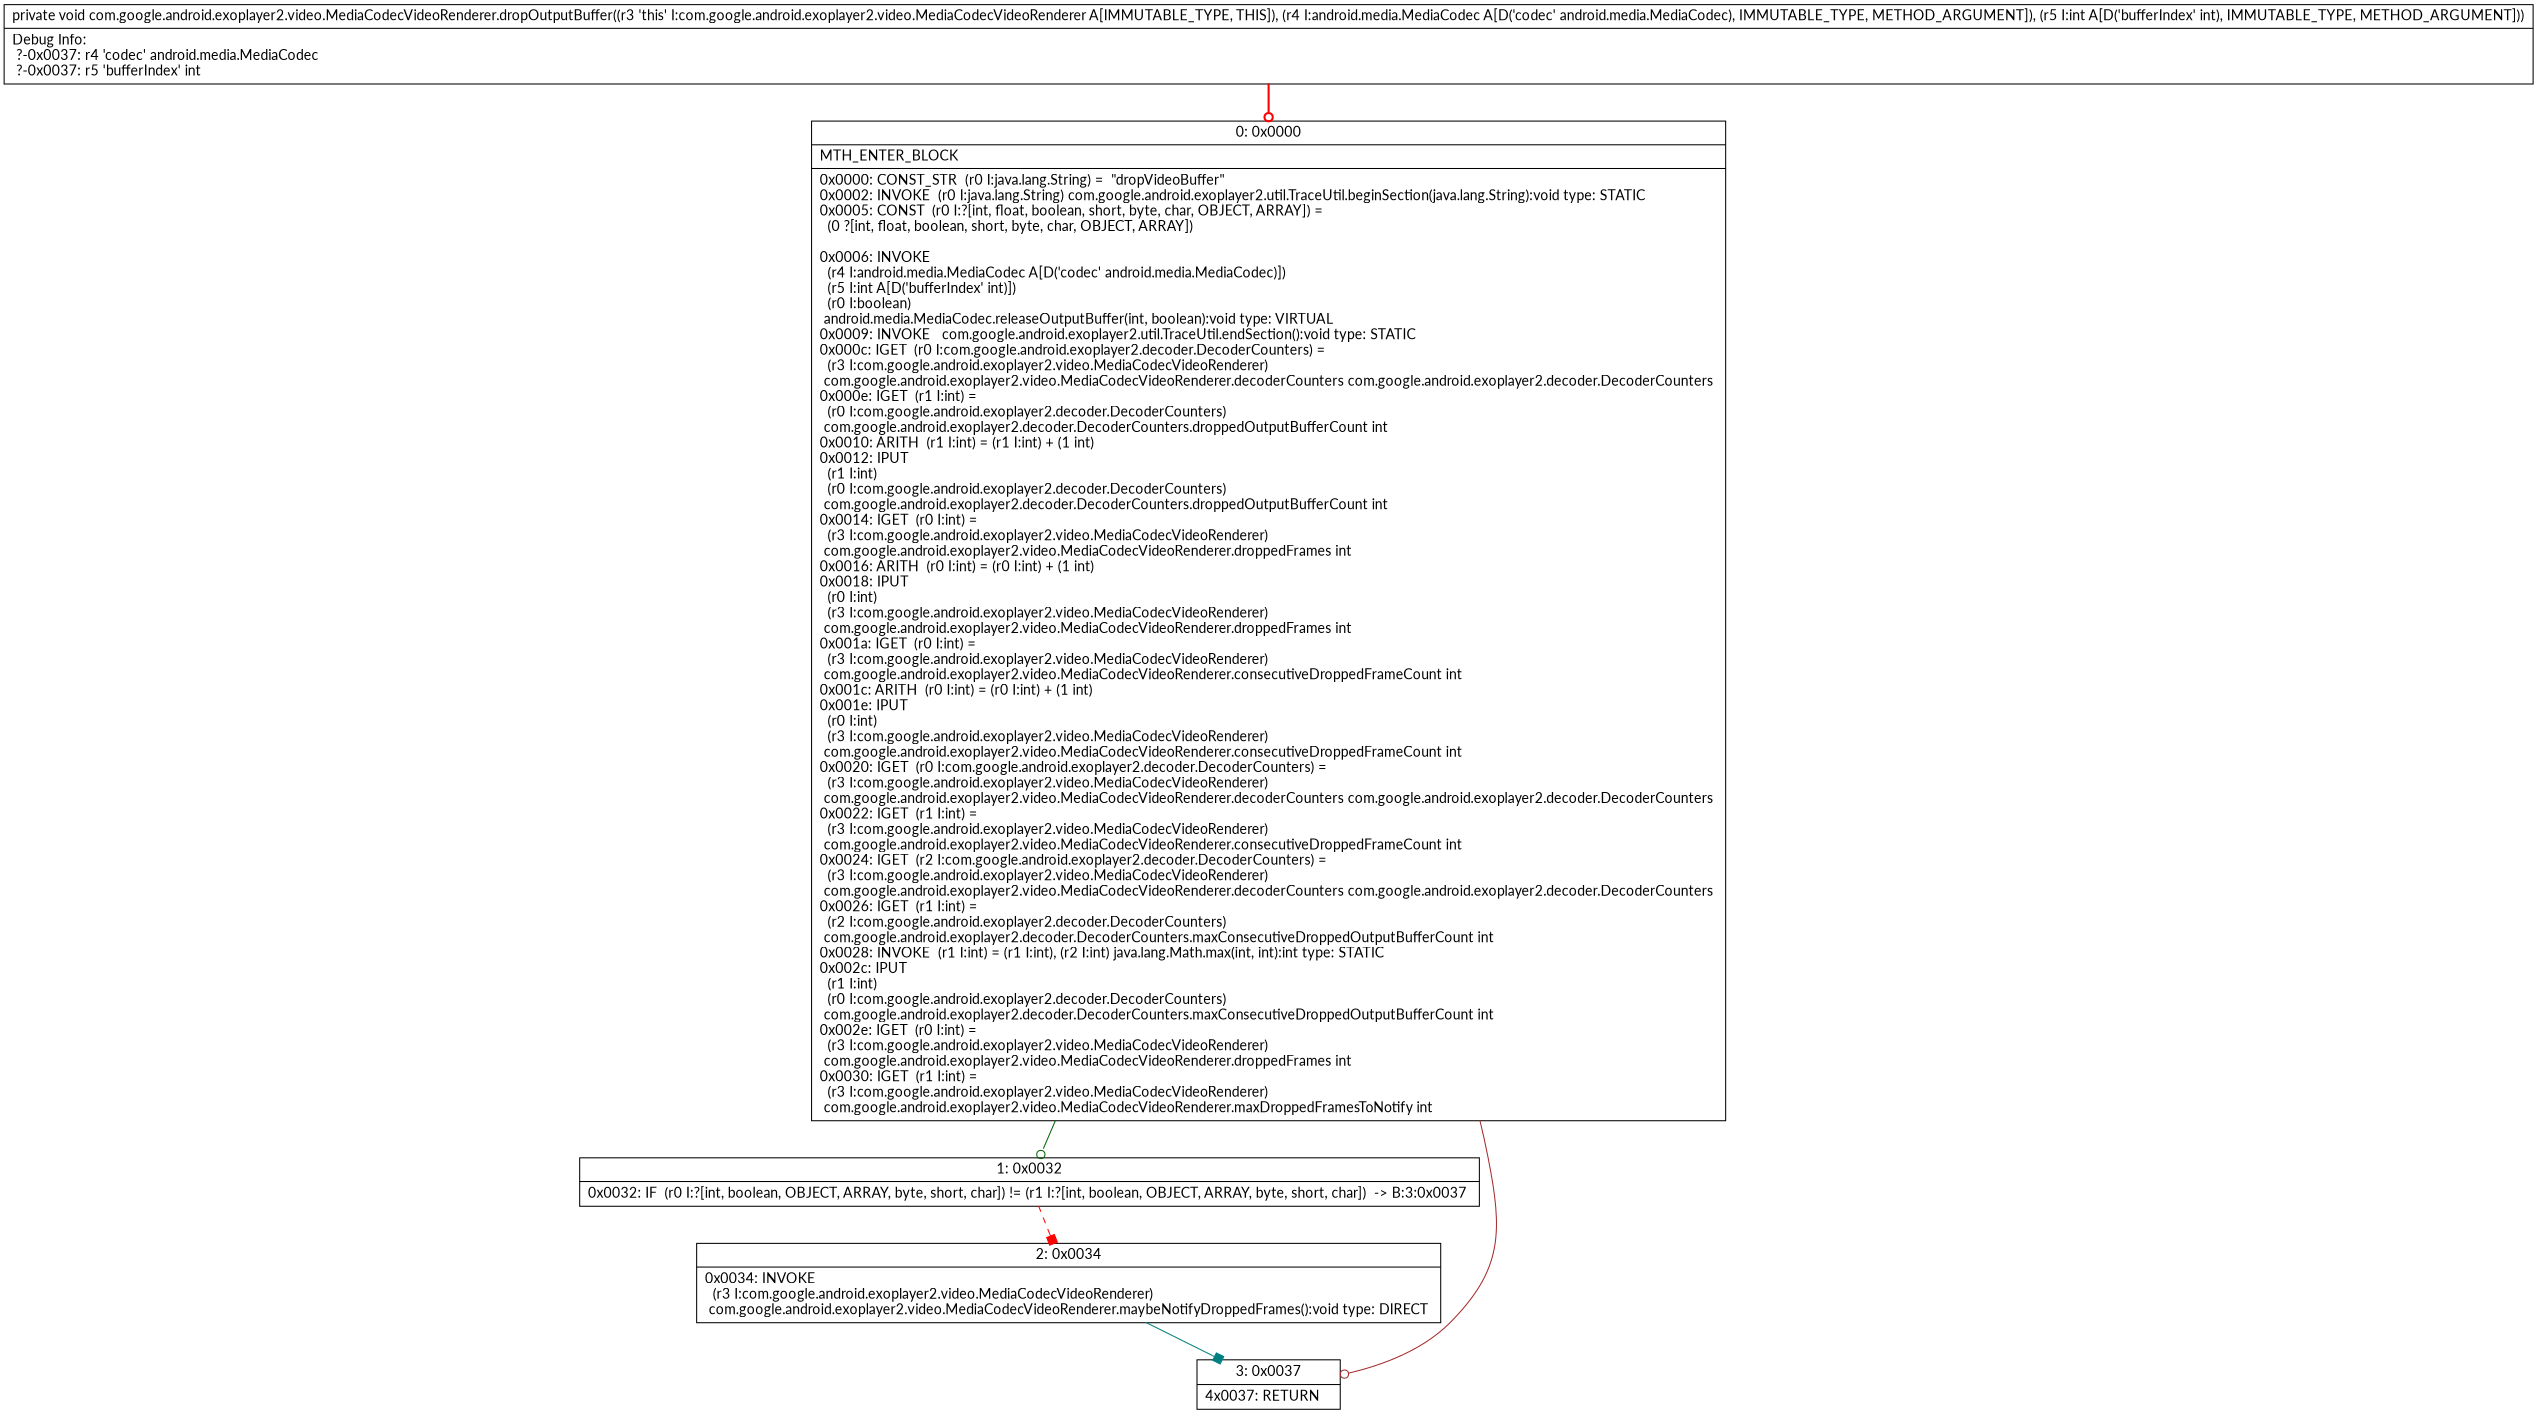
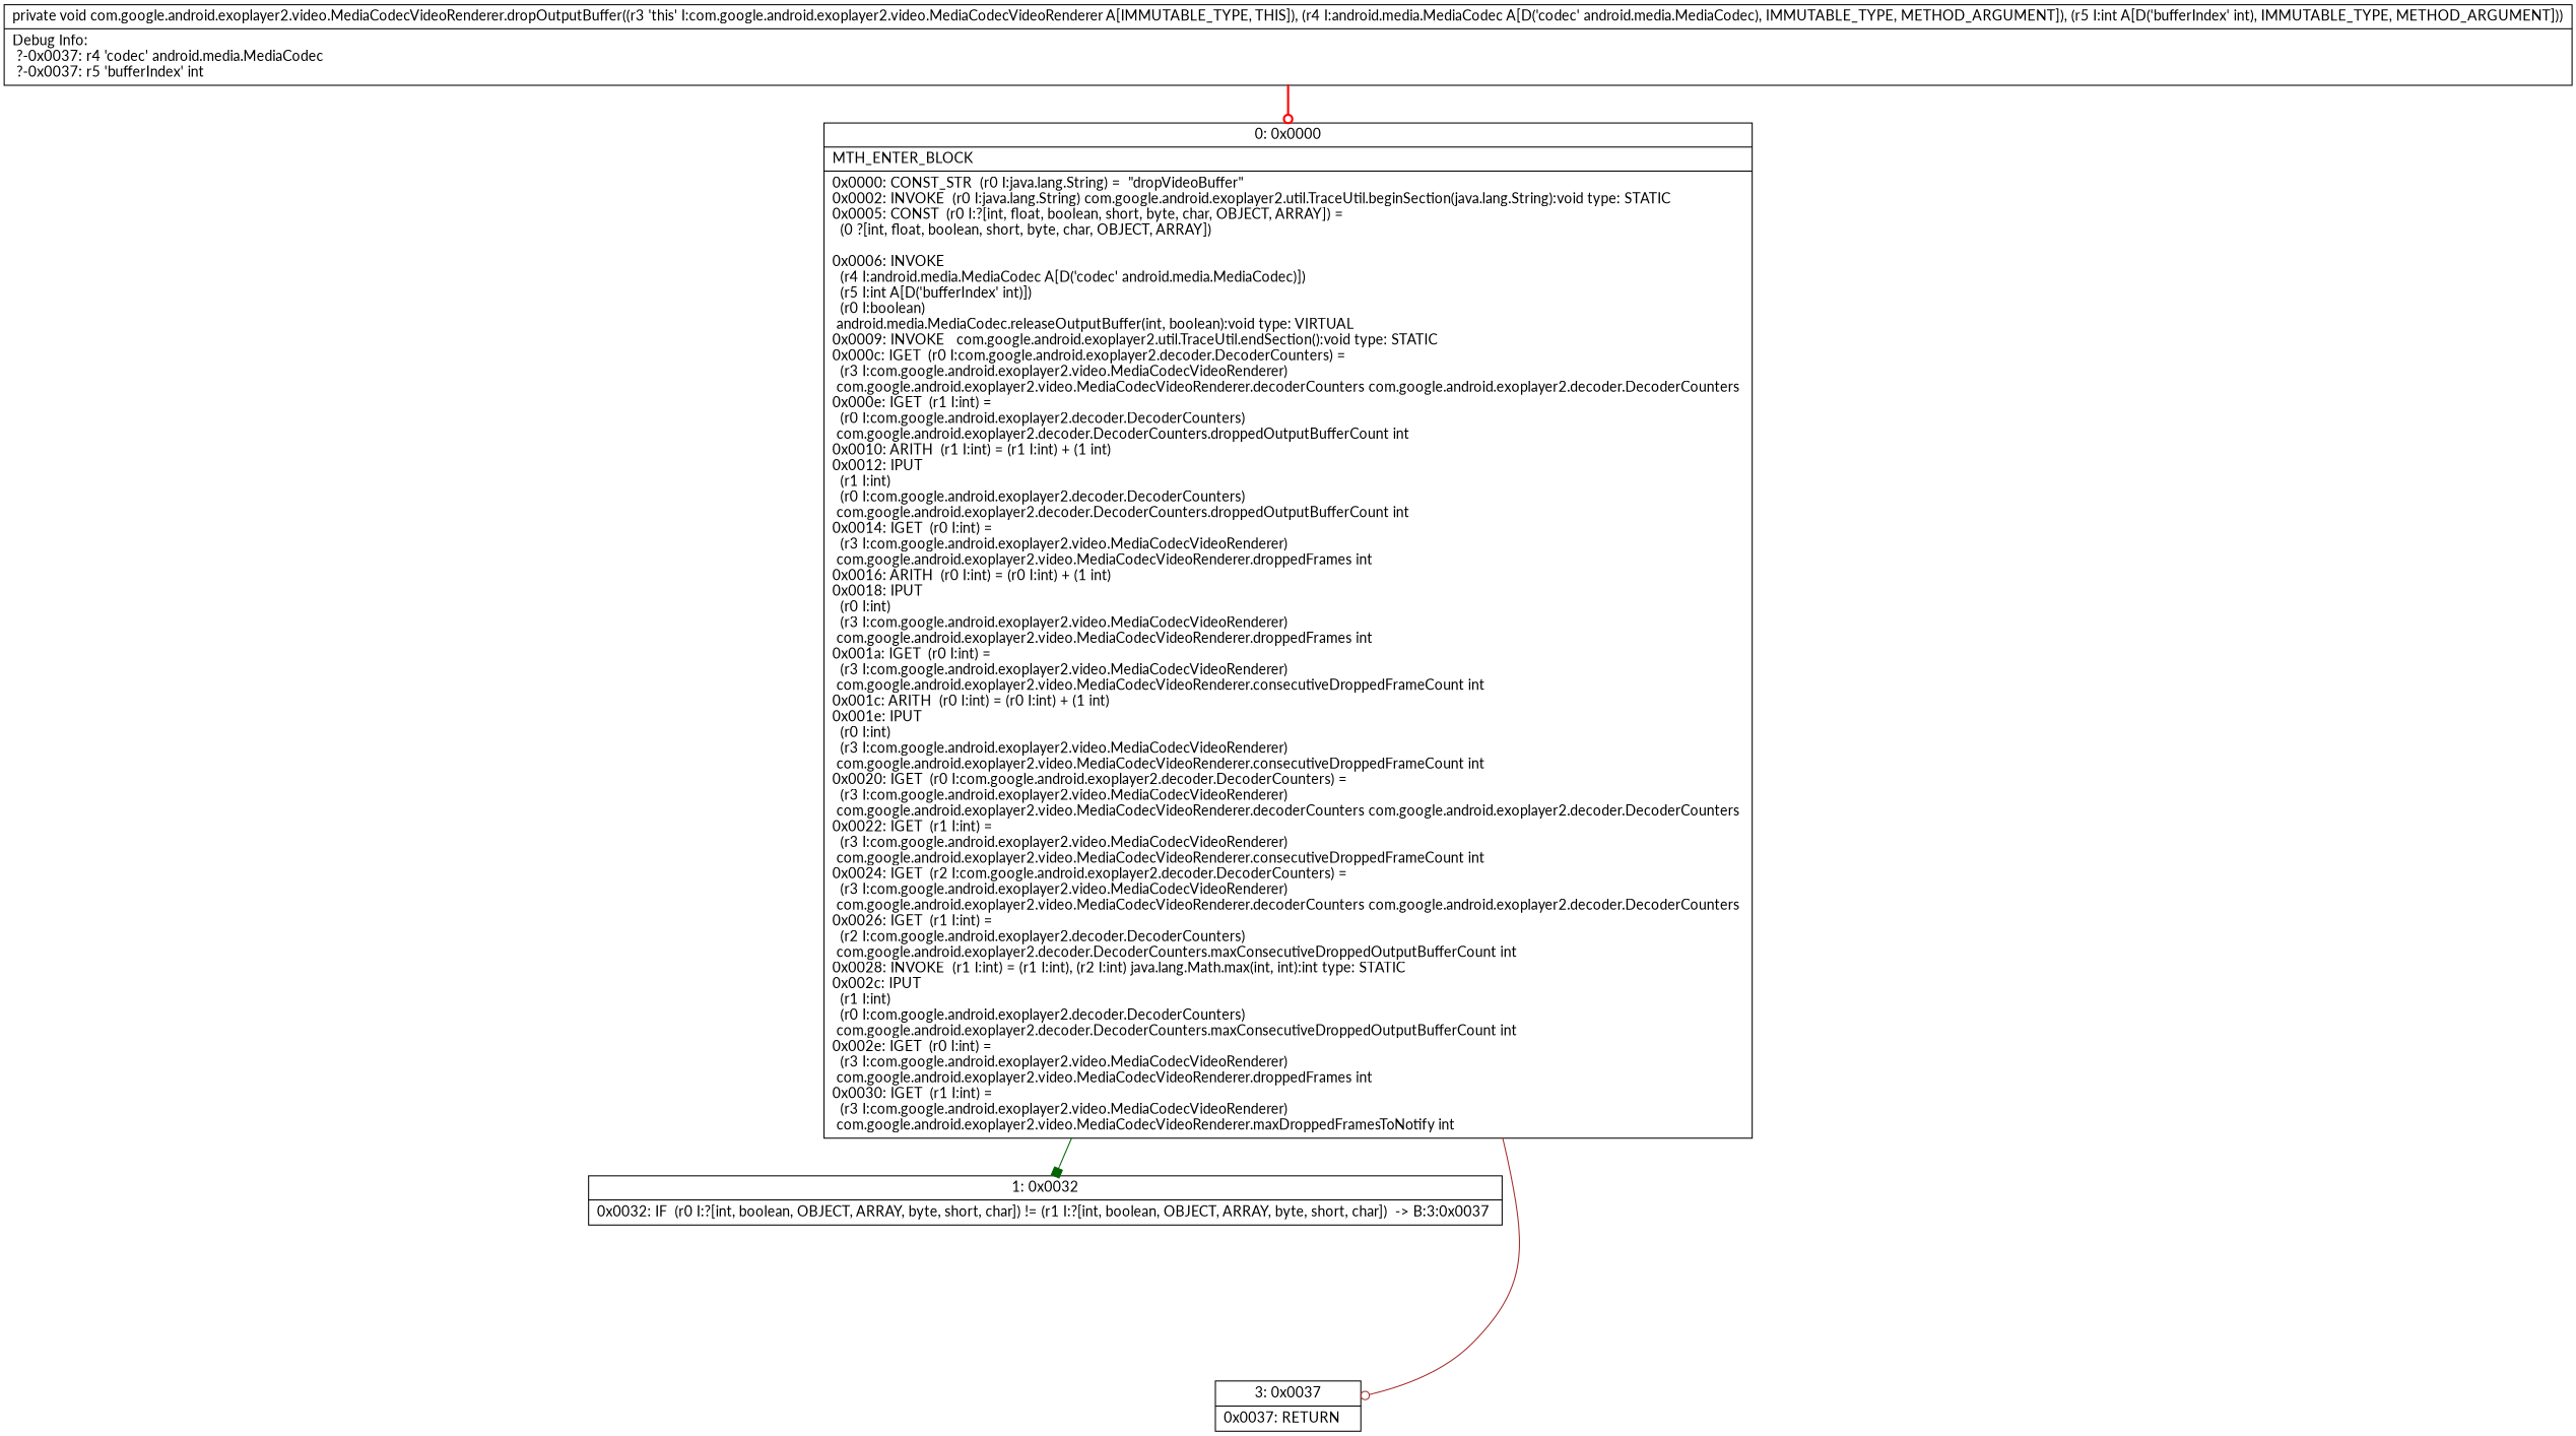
  digraph {
    fontname=Lato
    node [fontname=Lato shape=record]
    edge [arrowhead=box color=red fontname=Lato style=solid]
    n1 [label="{0\:\ 0x0000|MTH_ENTER_BLOCK\l|0x0000: CONST_STR  (r0 I:java.lang.String) =  \"dropVideoBuffer\" \l0x0002: INVOKE  (r0 I:java.lang.String) com.google.android.exoplayer2.util.TraceUtil.beginSection(java.lang.String):void type: STATIC \l0x0005: CONST  (r0 I:?[int, float, boolean, short, byte, char, OBJECT, ARRAY]) = \l  (0 ?[int, float, boolean, short, byte, char, OBJECT, ARRAY])\l \l0x0006: INVOKE  \l  (r4 I:android.media.MediaCodec A[D('codec' android.media.MediaCodec)])\l  (r5 I:int A[D('bufferIndex' int)])\l  (r0 I:boolean)\l android.media.MediaCodec.releaseOutputBuffer(int, boolean):void type: VIRTUAL \l0x0009: INVOKE   com.google.android.exoplayer2.util.TraceUtil.endSection():void type: STATIC \l0x000c: IGET  (r0 I:com.google.android.exoplayer2.decoder.DecoderCounters) = \l  (r3 I:com.google.android.exoplayer2.video.MediaCodecVideoRenderer)\l com.google.android.exoplayer2.video.MediaCodecVideoRenderer.decoderCounters com.google.android.exoplayer2.decoder.DecoderCounters \l0x000e: IGET  (r1 I:int) = \l  (r0 I:com.google.android.exoplayer2.decoder.DecoderCounters)\l com.google.android.exoplayer2.decoder.DecoderCounters.droppedOutputBufferCount int \l0x0010: ARITH  (r1 I:int) = (r1 I:int) + (1 int) \l0x0012: IPUT  \l  (r1 I:int)\l  (r0 I:com.google.android.exoplayer2.decoder.DecoderCounters)\l com.google.android.exoplayer2.decoder.DecoderCounters.droppedOutputBufferCount int \l0x0014: IGET  (r0 I:int) = \l  (r3 I:com.google.android.exoplayer2.video.MediaCodecVideoRenderer)\l com.google.android.exoplayer2.video.MediaCodecVideoRenderer.droppedFrames int \l0x0016: ARITH  (r0 I:int) = (r0 I:int) + (1 int) \l0x0018: IPUT  \l  (r0 I:int)\l  (r3 I:com.google.android.exoplayer2.video.MediaCodecVideoRenderer)\l com.google.android.exoplayer2.video.MediaCodecVideoRenderer.droppedFrames int \l0x001a: IGET  (r0 I:int) = \l  (r3 I:com.google.android.exoplayer2.video.MediaCodecVideoRenderer)\l com.google.android.exoplayer2.video.MediaCodecVideoRenderer.consecutiveDroppedFrameCount int \l0x001c: ARITH  (r0 I:int) = (r0 I:int) + (1 int) \l0x001e: IPUT  \l  (r0 I:int)\l  (r3 I:com.google.android.exoplayer2.video.MediaCodecVideoRenderer)\l com.google.android.exoplayer2.video.MediaCodecVideoRenderer.consecutiveDroppedFrameCount int \l0x0020: IGET  (r0 I:com.google.android.exoplayer2.decoder.DecoderCounters) = \l  (r3 I:com.google.android.exoplayer2.video.MediaCodecVideoRenderer)\l com.google.android.exoplayer2.video.MediaCodecVideoRenderer.decoderCounters com.google.android.exoplayer2.decoder.DecoderCounters \l0x0022: IGET  (r1 I:int) = \l  (r3 I:com.google.android.exoplayer2.video.MediaCodecVideoRenderer)\l com.google.android.exoplayer2.video.MediaCodecVideoRenderer.consecutiveDroppedFrameCount int \l0x0024: IGET  (r2 I:com.google.android.exoplayer2.decoder.DecoderCounters) = \l  (r3 I:com.google.android.exoplayer2.video.MediaCodecVideoRenderer)\l com.google.android.exoplayer2.video.MediaCodecVideoRenderer.decoderCounters com.google.android.exoplayer2.decoder.DecoderCounters \l0x0026: IGET  (r1 I:int) = \l  (r2 I:com.google.android.exoplayer2.decoder.DecoderCounters)\l com.google.android.exoplayer2.decoder.DecoderCounters.maxConsecutiveDroppedOutputBufferCount int \l0x0028: INVOKE  (r1 I:int) = (r1 I:int), (r2 I:int) java.lang.Math.max(int, int):int type: STATIC \l0x002c: IPUT  \l  (r1 I:int)\l  (r0 I:com.google.android.exoplayer2.decoder.DecoderCounters)\l com.google.android.exoplayer2.decoder.DecoderCounters.maxConsecutiveDroppedOutputBufferCount int \l0x002e: IGET  (r0 I:int) = \l  (r3 I:com.google.android.exoplayer2.video.MediaCodecVideoRenderer)\l com.google.android.exoplayer2.video.MediaCodecVideoRenderer.droppedFrames int \l0x0030: IGET  (r1 I:int) = \l  (r3 I:com.google.android.exoplayer2.video.MediaCodecVideoRenderer)\l com.google.android.exoplayer2.video.MediaCodecVideoRenderer.maxDroppedFramesToNotify int \l}"]
    n2 [label="{1\:\ 0x0032|0x0032: IF  (r0 I:?[int, boolean, OBJECT, ARRAY, byte, short, char]) != (r1 I:?[int, boolean, OBJECT, ARRAY, byte, short, char])  \-\> B:3:0x0037 \l}"]
-   n3 [label="{3\:\ 0x0037|4x0037: RETURN   \l}"]
-   n4 [label="{2\:\ 0x0034|0x0034: INVOKE  \l  (r3 I:com.google.android.exoplayer2.video.MediaCodecVideoRenderer)\l com.google.android.exoplayer2.video.MediaCodecVideoRenderer.maybeNotifyDroppedFrames():void type: DIRECT \l}"]
+   n3 [label="{3\:\ 0x0037|0x0037: RETURN   \l}"]
    n5 [label="{private void com.google.android.exoplayer2.video.MediaCodecVideoRenderer.dropOutputBuffer((r3 'this' I:com.google.android.exoplayer2.video.MediaCodecVideoRenderer A[IMMUTABLE_TYPE, THIS]), (r4 I:android.media.MediaCodec A[D('codec' android.media.MediaCodec), IMMUTABLE_TYPE, METHOD_ARGUMENT]), (r5 I:int A[D('bufferIndex' int), IMMUTABLE_TYPE, METHOD_ARGUMENT]))  | Debug Info:\l  ?\-0x0037: r4 'codec' android.media.MediaCodec\l  ?\-0x0037: r5 'bufferIndex' int\l}"]
-   n1 -> n2 [arrowhead=odot color=darkgreen]
+   n1 -> n2 [color=darkgreen]
    n1 -> n3 [arrowhead=odot color=brown]
-   n2 -> n4 [style=dashed]
-   n4 -> n3 [color=teal]
    n5 -> n1 [arrowhead=odot style=bold]
  }
